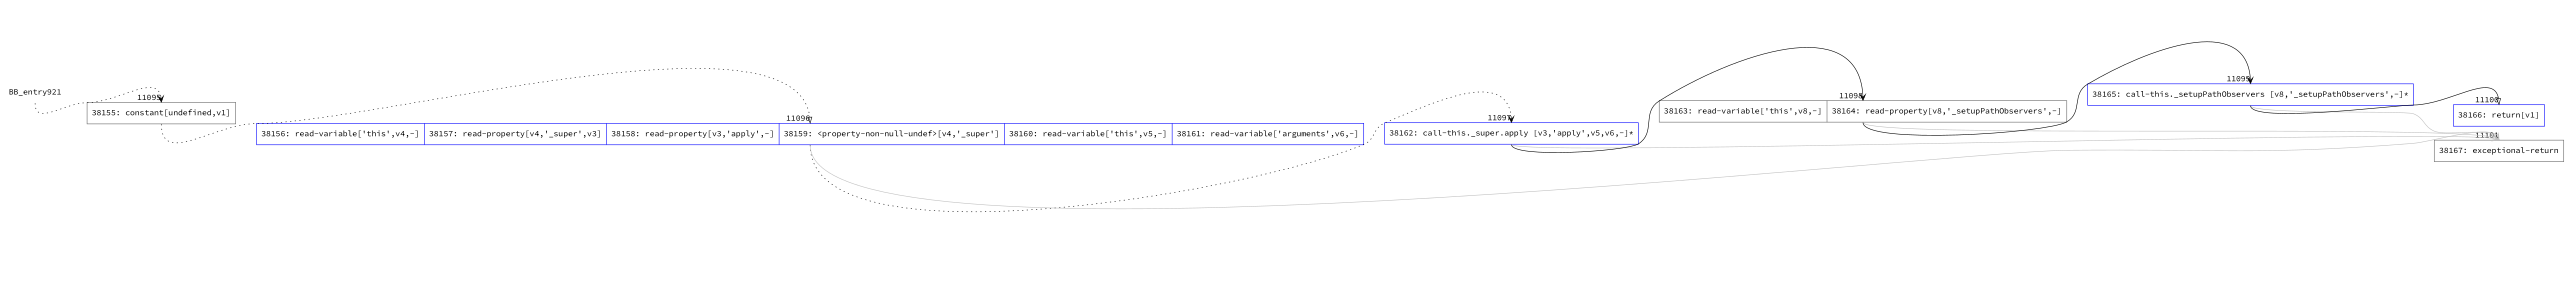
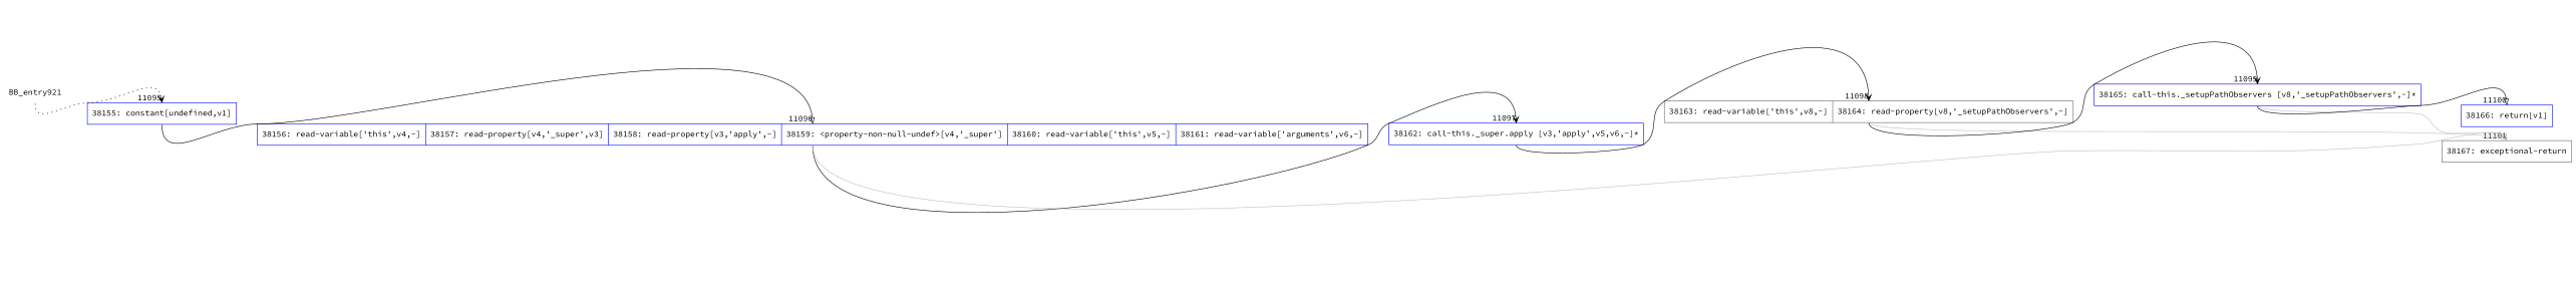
  digraph {
    fontname="Source Code Pro"
    rankdir=LR
    node [color=gray40 fontname="Source Code Pro" shape=record]
    edge [arrowhead=vee fontname="Source Code Pro" headport=n style=solid tailport=s]
    n1 [label=BB_entry921 shape=none]
-   n2 [label="{38155: constant[undefined,v1]}"]
+   n2 [color=blue label="{38155: constant[undefined,v1]}"]
    n3 [color=blue label="{38156: read-variable['this',v4,-]|38157: read-property[v4,'_super',v3]|38158: read-property[v3,'apply',-]|38159: \<property-non-null-undef\>[v4,'_super']|38160: read-variable['this',v5,-]|38161: read-variable['arguments',v6,-]}"]
    n4 [color=blue label="{38162: call-this._super.apply [v3,'apply',v5,v6,-]*}"]
    n5 [label="{38167: exceptional-return}"]
    n6 [label="{38163: read-variable['this',v8,-]|38164: read-property[v8,'_setupPathObservers',-]}"]
    n7 [color=blue label="{38165: call-this._setupPathObservers [v8,'_setupPathObservers',-]*}"]
    n8 [color=blue label="{38166: return[v1]}"]
    n1 -> n2 [headlabel="    11095" style=dotted]
-   n2 -> n3 [arrowhead=onormal headlabel="      11096" style=dotted]
-   n3 -> n4 [headlabel="      11097" style=dotted]
+   n2 -> n3 [arrowhead=onormal headlabel="      11096"]
+   n3 -> n4 [headlabel="      11097"]
    n3 -> n5 [color=gray headlabel="      11101"]
-   n4 -> n5 [color=gray]
    n4 -> n6 [headlabel="      11098"]
    n6 -> n5 [arrowhead=onormal color=gray]
    n6 -> n7 [headlabel="      11099"]
    n7 -> n5 [arrowhead=onormal color=gray]
    n7 -> n8 [arrowhead=onormal headlabel="      11100"]
  }
